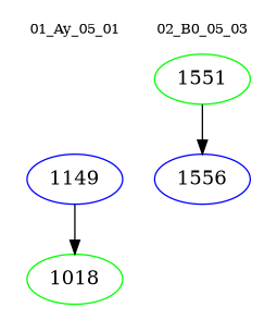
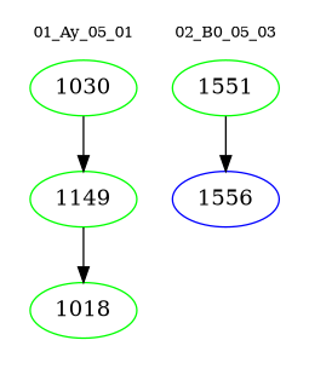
  digraph {
    node [color=green]
    edge [color=black]
+   n1 [label=1030]
    n2 [label=1018]
-   n3 [color=blue label=1149]
+   n3 [label=1149]
    n4 [label=1551]
    n5 [color=blue label=1556]
    subgraph cluster_1 {
      color=white
      fontsize=10
      label="01_Ay_05_01"
+     n1
      n2
      n3
    }
    subgraph cluster_2 {
      color=white
      fontsize=10
      label="02_B0_05_03"
      n4
      n5
    }
+   n1 -> n3
    n3 -> n2
    n4 -> n5
  }
